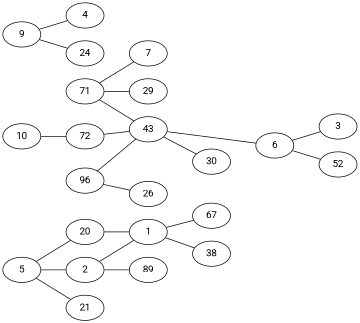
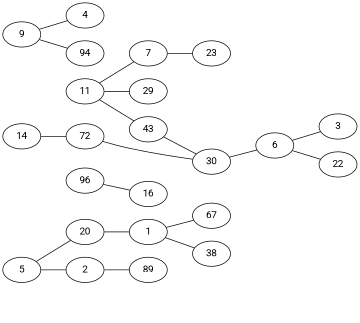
  graph {
    fontname=Roboto
    rankdir=LR
    node [chem=H fontname=Roboto]
    edge [fontname=Roboto valence=1]
    1 [chem=C]
    n2 [label=67]
    n3 [label=38]
    2 [chem=C]
    n5 [label=89]
    3 [chem=C]
    4 [chem=C]
    5 [chem=N]
    20
-   21
    6 [chem=C]
-   22 [label=52]
+   22
    7 [chem=C]
+   23
    9 [chem=O]
-   24
+   24 [label=94]
    n17 [chem=C label=30]
-   11 [chem=C label=71]
+   11 [chem=C]
    n19 [chem=C label=43]
    n20 [label=29]
    n21 [chem=N label=72]
-   14 [chem=O label=10]
+   14 [chem=O]
    n23 [chem=O label=96]
-   26
+   26 [label=16]
    1 -- n2
    1 -- n3
-   2 -- 1
    2 -- n5
    5 -- 2
    5 -- 20
-   5 -- 21
    20 -- 1
    6 -- 3 [valence=2]
    6 -- 22
+   7 -- 23
    9 -- 4
    9 -- 24
-   n19 -- 6
+   n17 -- 6
    11 -- 7 [valence=2]
    11 -- n19
    11 -- n20
    n19 -- n17 [valence=2]
-   n21 -- n19
+   n21 -- n17
    14 -- n21 [valence=2]
-   n23 -- n19
    n23 -- 26
  }
